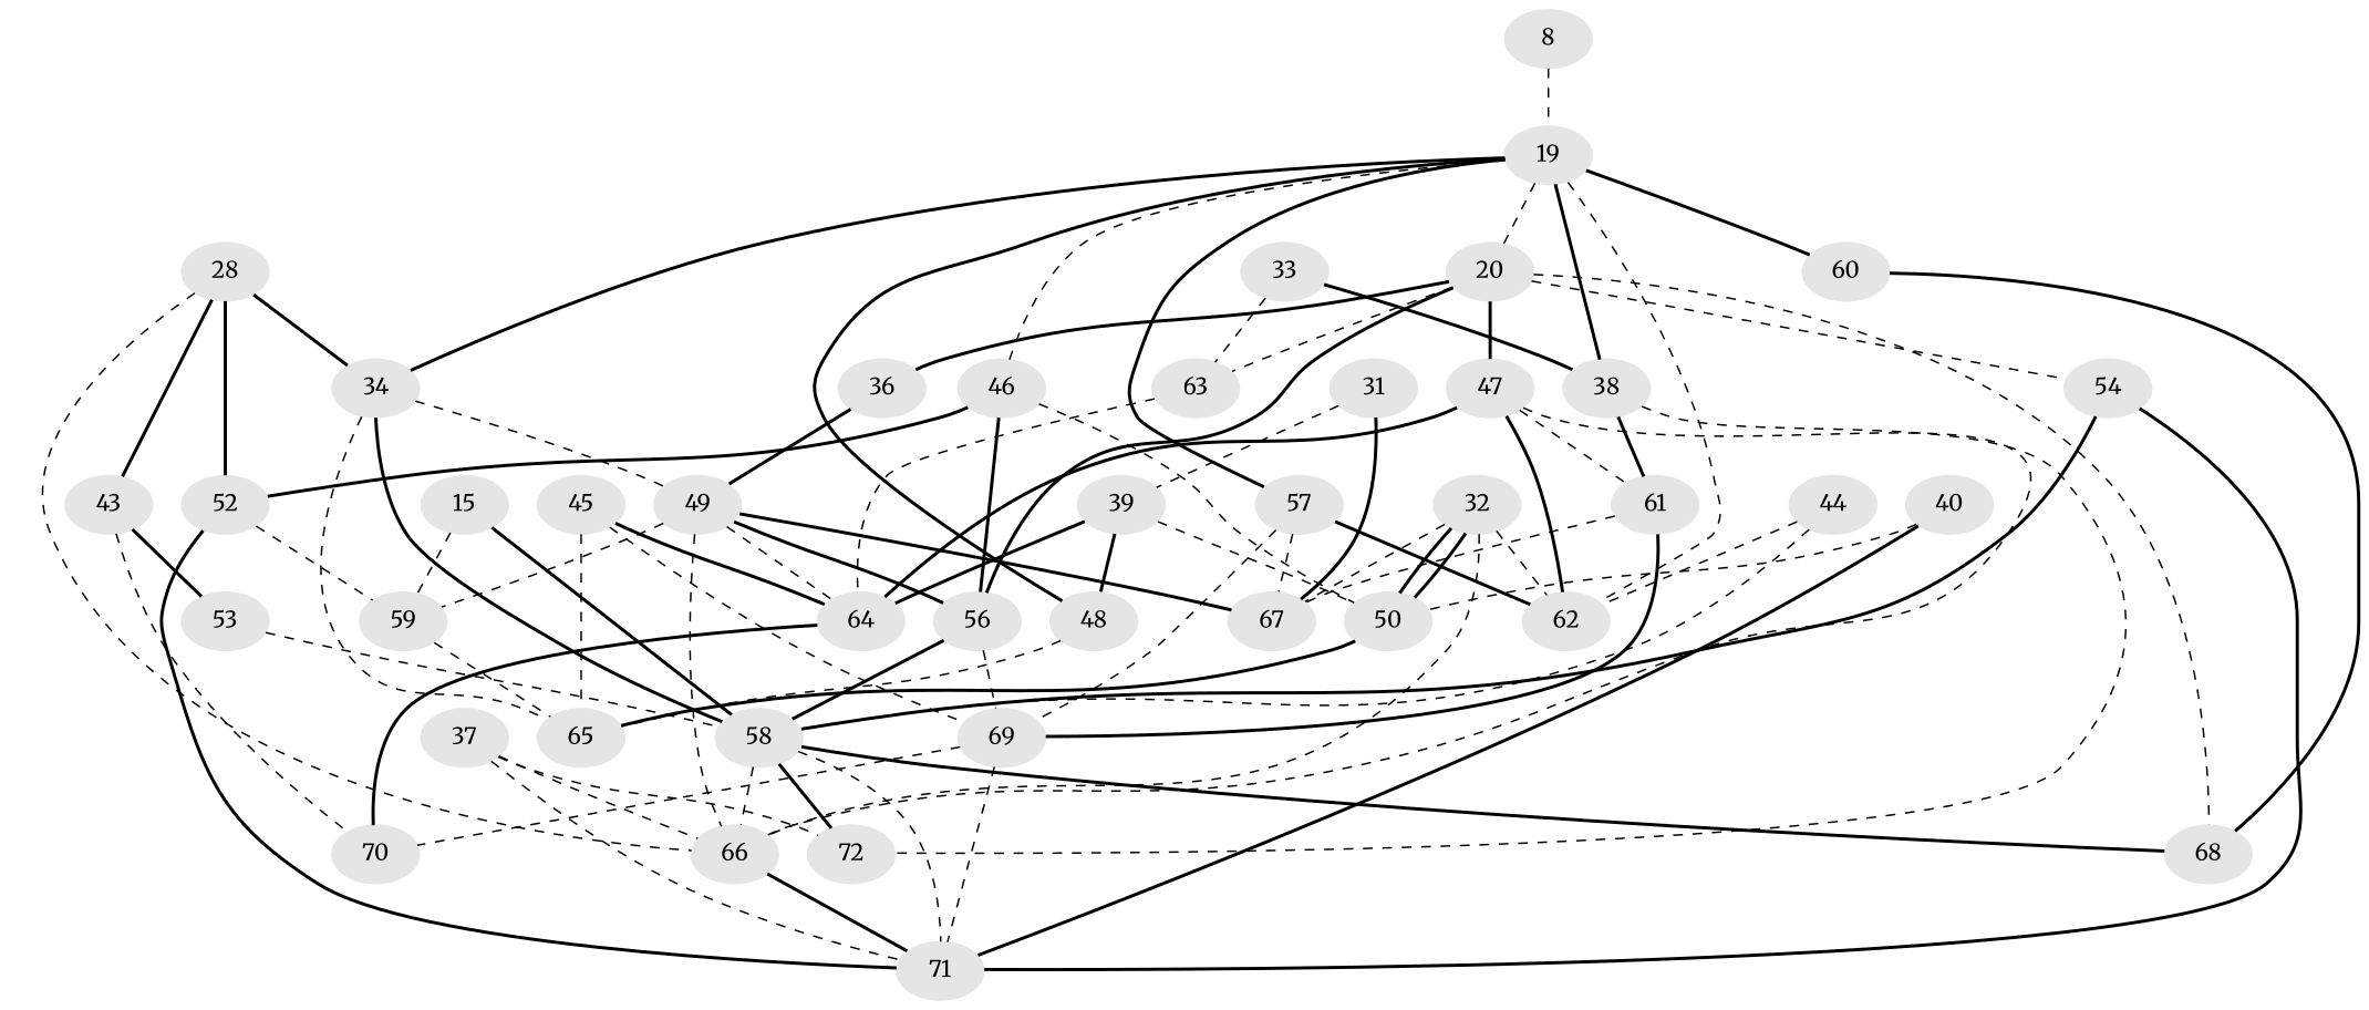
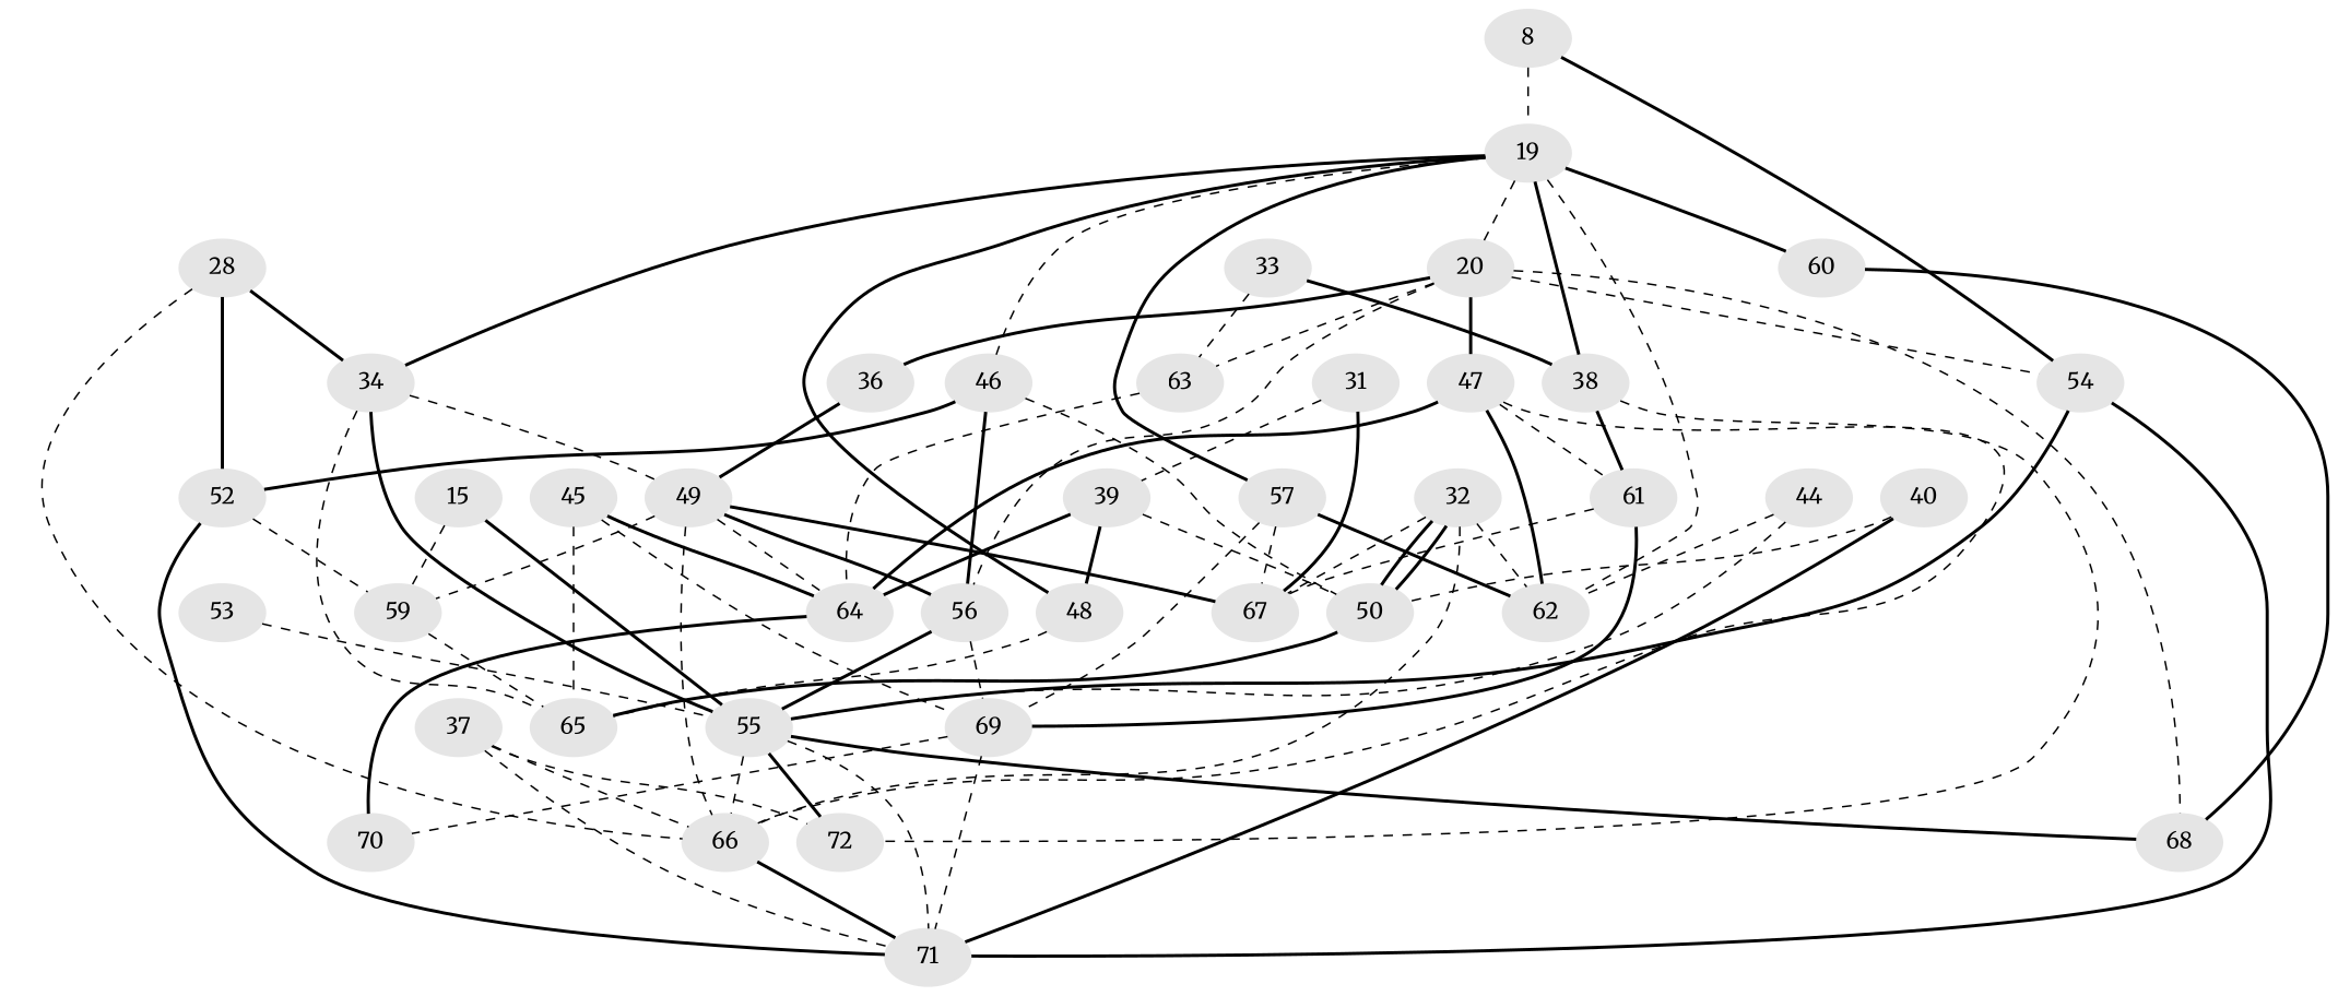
  graph {
    fontname=Merriweather
    node [color=gray90 fontname=Merriweather style=filled]
    edge [fontname=Merriweather style=dashed]
    19 [super="+6"]
    20 [super="+18"]
    34 [super="+26"]
    38
    46
    48
    57 [super="+14"]
    60
    62
    8
    54 [super="+29"]
-   58 [super="+1+12+42"]
+   58 [super="+1+12+42" label=55]
    71 [super="+22"]
    68
    66 [super="+9+13"]
    72
    15
    59
    65
    36
    47 [super="+41"]
    56
    63
    49 [super="+4"]
    61 [super="+11"]
    52 [super="+30"]
    50 [super="+5+23"]
    67 [super="+55"]
    69 [super="+3+7+51"]
    64 [super="+16+33"]
    28
-   43
    39 [super="+27"]
    53
    70
    31
    32
    n38 [label=33]
    37
    40
    44
    45
    19 -- 20
    19 -- 34 [style=bold]
    19 -- 38 [style=bold]
    19 -- 46
    19 -- 48 [style=bold]
    19 -- 57 [style=bold weight=2]
    19 -- 60 [style=bold weight=3]
    19 -- 62
    20 -- 54
    20 -- 68
    20 -- 36 [style=bold]
    20 -- 47 [style=bold weight=2]
-   20 -- 56 [style=bold]
+   20 -- 56
    20 -- 63
    34 -- 58 [style=bold weight=2]
    34 -- 65
    34 -- 49 [weight=2]
    38 -- 72
    38 -- 61 [style=bold]
    46 -- 56 [style=bold]
    46 -- 52 [style=bold]
    46 -- 50
    48 -- 65
    57 -- 62 [style=bold]
    57 -- 67
    57 -- 69 [weight=2]
    60 -- 68 [style=bold]
    8 -- 19 [weight=2]
+   8 -- 54 [style=bold]
    54 -- 58 [style=bold]
    54 -- 71 [style=bold]
    58 -- 71
    58 -- 68 [style=bold]
    58 -- 66 [weight=3]
    58 -- 72 [style=bold]
    66 -- 71 [style=bold]
    15 -- 58 [style=bold]
    15 -- 59
    59 -- 65
    36 -- 49 [style=bold]
    47 -- 62 [style=bold weight=2]
    47 -- 66
    47 -- 61
    47 -- 64 [style=bold weight=2]
    56 -- 58 [style=bold]
    56 -- 69
    63 -- 64
    49 -- 66
    49 -- 59
    49 -- 56 [style=bold weight=2]
    49 -- 67 [style=bold]
    49 -- 64
    61 -- 67
    61 -- 69 [style=bold]
    52 -- 71 [style=bold weight=2]
    52 -- 59
    50 -- 65 [style=bold]
    69 -- 71 [weight=2]
    69 -- 70
    64 -- 70 [style=bold]
    28 -- 34 [style=bold]
    28 -- 66
    28 -- 52 [style=bold weight=2]
-   28 -- 43 [style=bold]
-   43 -- 53 [style=bold]
-   43 -- 70
    39 -- 48 [style=bold]
    39 -- 50
    39 -- 64 [style=bold]
    53 -- 58
    31 -- 67 [style=bold]
    31 -- 39
    32 -- 62
    32 -- 66 [weight=2]
    32 -- 50 [style=bold]
    32 -- 50 [style=bold]
    32 -- 67 [weight=2]
    n38 -- 38 [style=bold]
    n38 -- 63
    37 -- 71
    37 -- 66
    37 -- 72
    40 -- 71 [style=bold]
    40 -- 50
    44 -- 62
    44 -- 58
    45 -- 65
    45 -- 69
    45 -- 64 [style=bold]
  }
